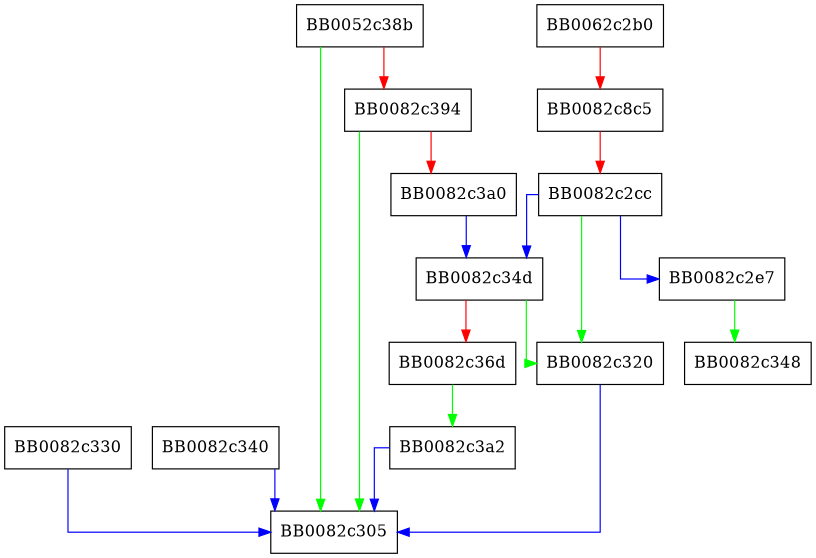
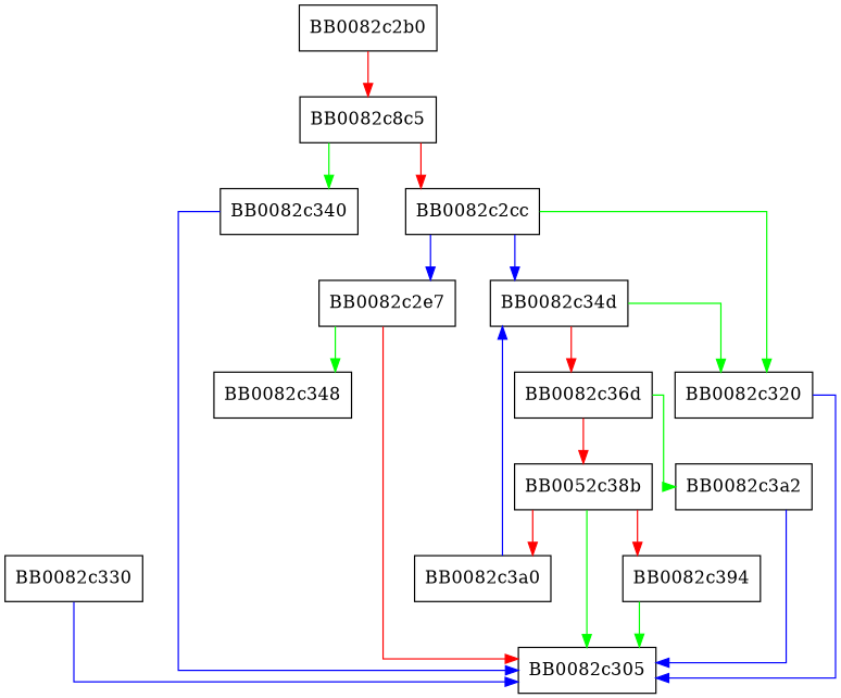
  digraph {
    splines=ortho
    node [shape=box]
    edge [color=green]
    n1 [label=BB0082c8c5]
-   BB0082c2b0 [label=BB0062c2b0]
+   BB0082c2b0
    BB0082c330
    BB0082c305
    BB0082c340
    BB0082c2cc
    BB0082c320
    BB0082c2e7
    BB0082c34d
    BB0082c348
    BB0082c36d
    BB0082c3a2
    n13 [label=BB0052c38b]
    BB0082c394
    BB0082c3a0
+   n1 -> BB0082c340
    n1 -> BB0082c2cc [color=red]
    BB0082c2b0 -> n1 [color=red]
    BB0082c330 -> BB0082c305 [color=blue]
    BB0082c340 -> BB0082c305 [color=blue]
    BB0082c2cc -> BB0082c320
    BB0082c2cc -> BB0082c2e7 [color=blue]
    BB0082c2cc -> BB0082c34d [color=blue]
    BB0082c320 -> BB0082c305 [color=blue]
+   BB0082c2e7 -> BB0082c305 [color=red]
    BB0082c2e7 -> BB0082c348
    BB0082c34d -> BB0082c320
    BB0082c34d -> BB0082c36d [color=red]
    BB0082c36d -> BB0082c3a2
+   BB0082c36d -> n13 [color=red]
    BB0082c3a2 -> BB0082c305 [color=blue]
    n13 -> BB0082c305
    n13 -> BB0082c394 [color=red]
    BB0082c394 -> BB0082c305
-   BB0082c394 -> BB0082c3a0 [color=red]
+   n13 -> BB0082c3a0 [color=red]
    BB0082c3a0 -> BB0082c34d [color=blue]
  }
